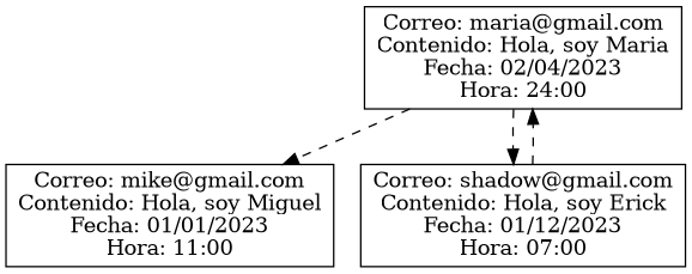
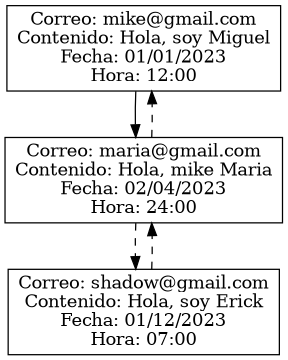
  digraph {
    rankdir=TB
    node [shape=record]
    edge [style=dashed]
-   n1 [label="{Correo: mike@gmail.com\nContenido: Hola, soy Miguel\nFecha: 01/01/2023\nHora: 11:00}"]
-   n2 [label="{Correo: maria@gmail.com\nContenido: Hola, soy Maria\nFecha: 02/04/2023\nHora: 24:00}"]
+   n1 [label="{Correo: mike@gmail.com\nContenido: Hola, soy Miguel\nFecha: 01/01/2023\nHora: 12:00}"]
+   n2 [label="{Correo: maria@gmail.com\nContenido: Hola, mike Maria\nFecha: 02/04/2023\nHora: 24:00}"]
    n3 [label="{Correo: shadow@gmail.com\nContenido: Hola, soy Erick\nFecha: 01/12/2023\nHora: 07:00}"]
+   n1 -> n2 [style=""]
    n2 -> n1
    n2 -> n3
    n3 -> n2
  }
